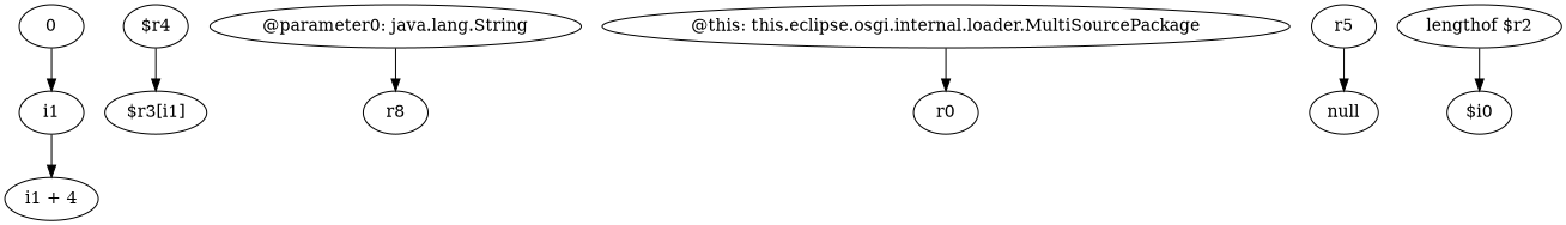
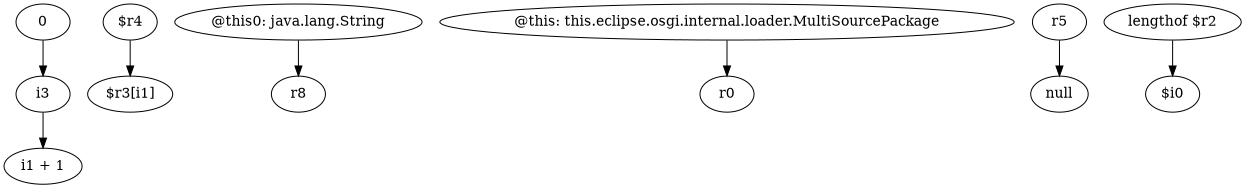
  digraph {
-   n1 [label="i1 + 4"]
-   n2 [label=i1]
+   n1 [label="i1 + 1"]
+   n2 [label=i3]
    n3 [label="$r3[i1]"]
    n4 [label="$r4"]
-   n5 [label="@parameter0: java.lang.String"]
+   n5 [label="@this0: java.lang.String"]
    n6 [label=r8]
    n7 [label="@this: this.eclipse.osgi.internal.loader.MultiSourcePackage"]
    n8 [label=r0]
    n9 [label=null]
    n10 [label=r5]
    n11 [label=0]
    n12 [label="lengthof $r2"]
    n13 [label="$i0"]
    n2 -> n1
    n4 -> n3
    n5 -> n6
    n7 -> n8
    n10 -> n9
    n11 -> n2
    n12 -> n13
  }
